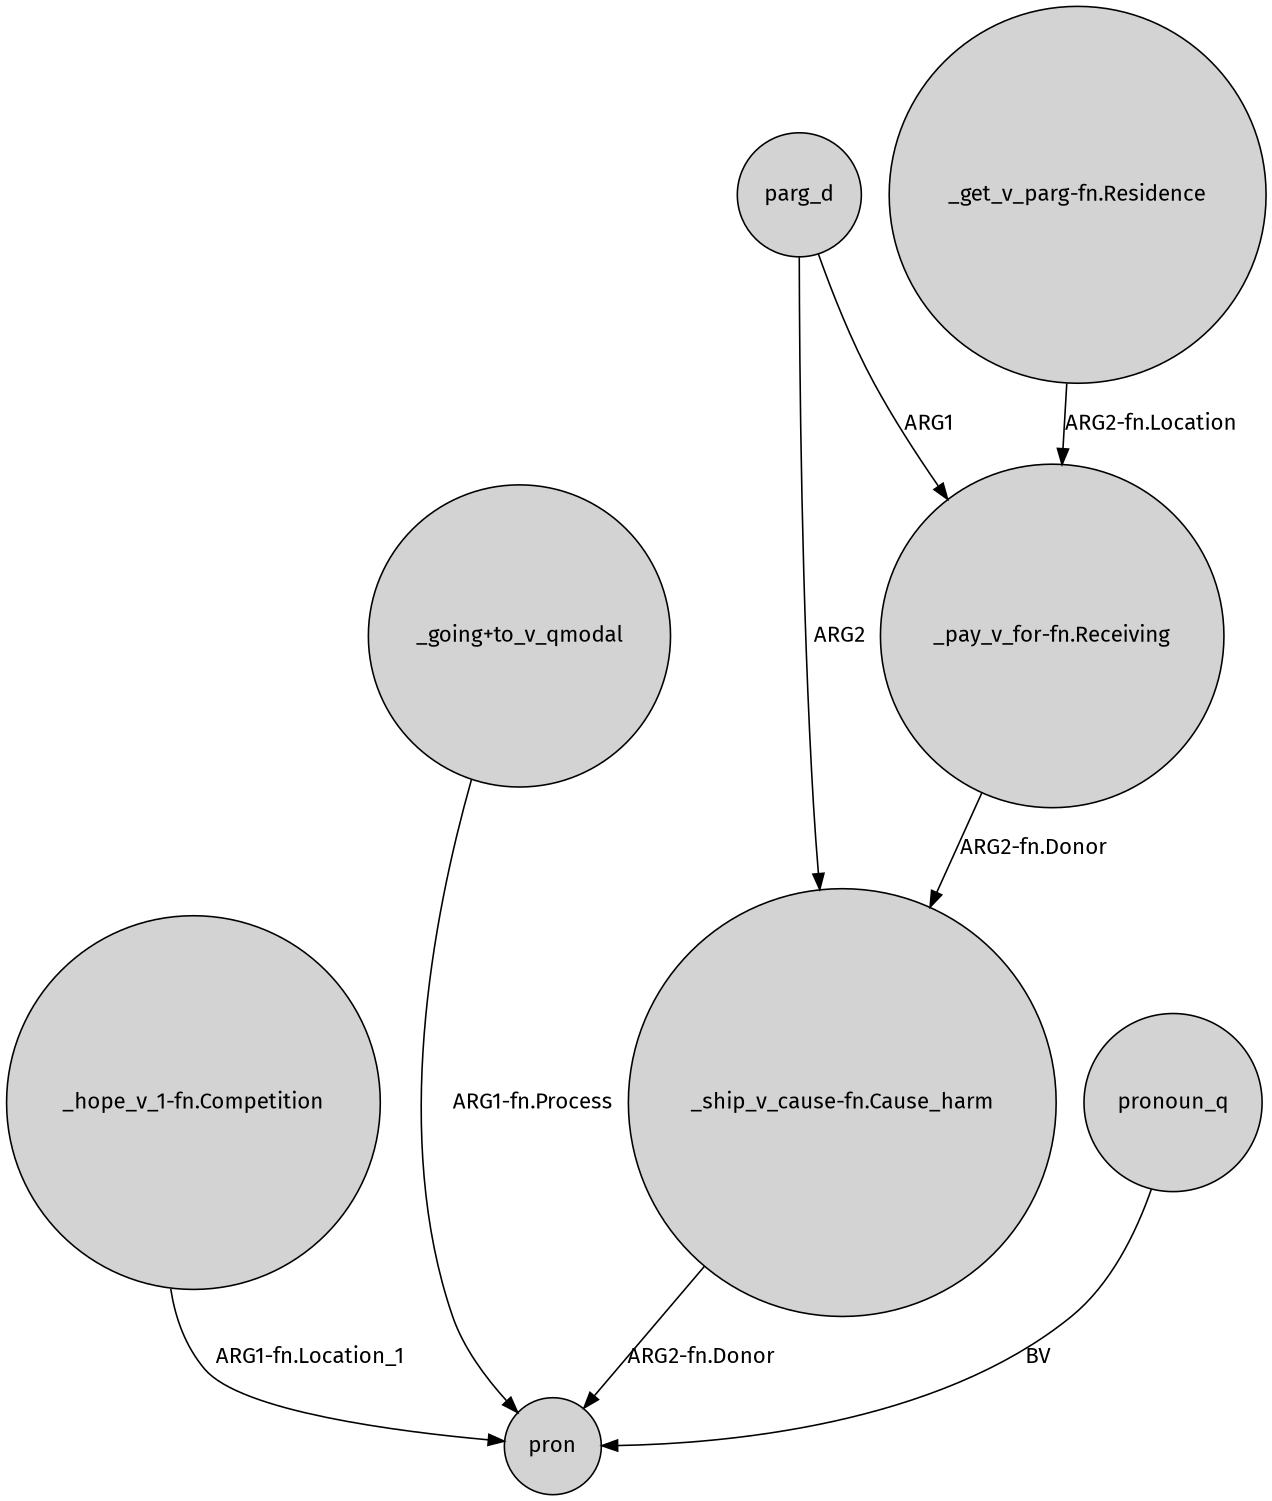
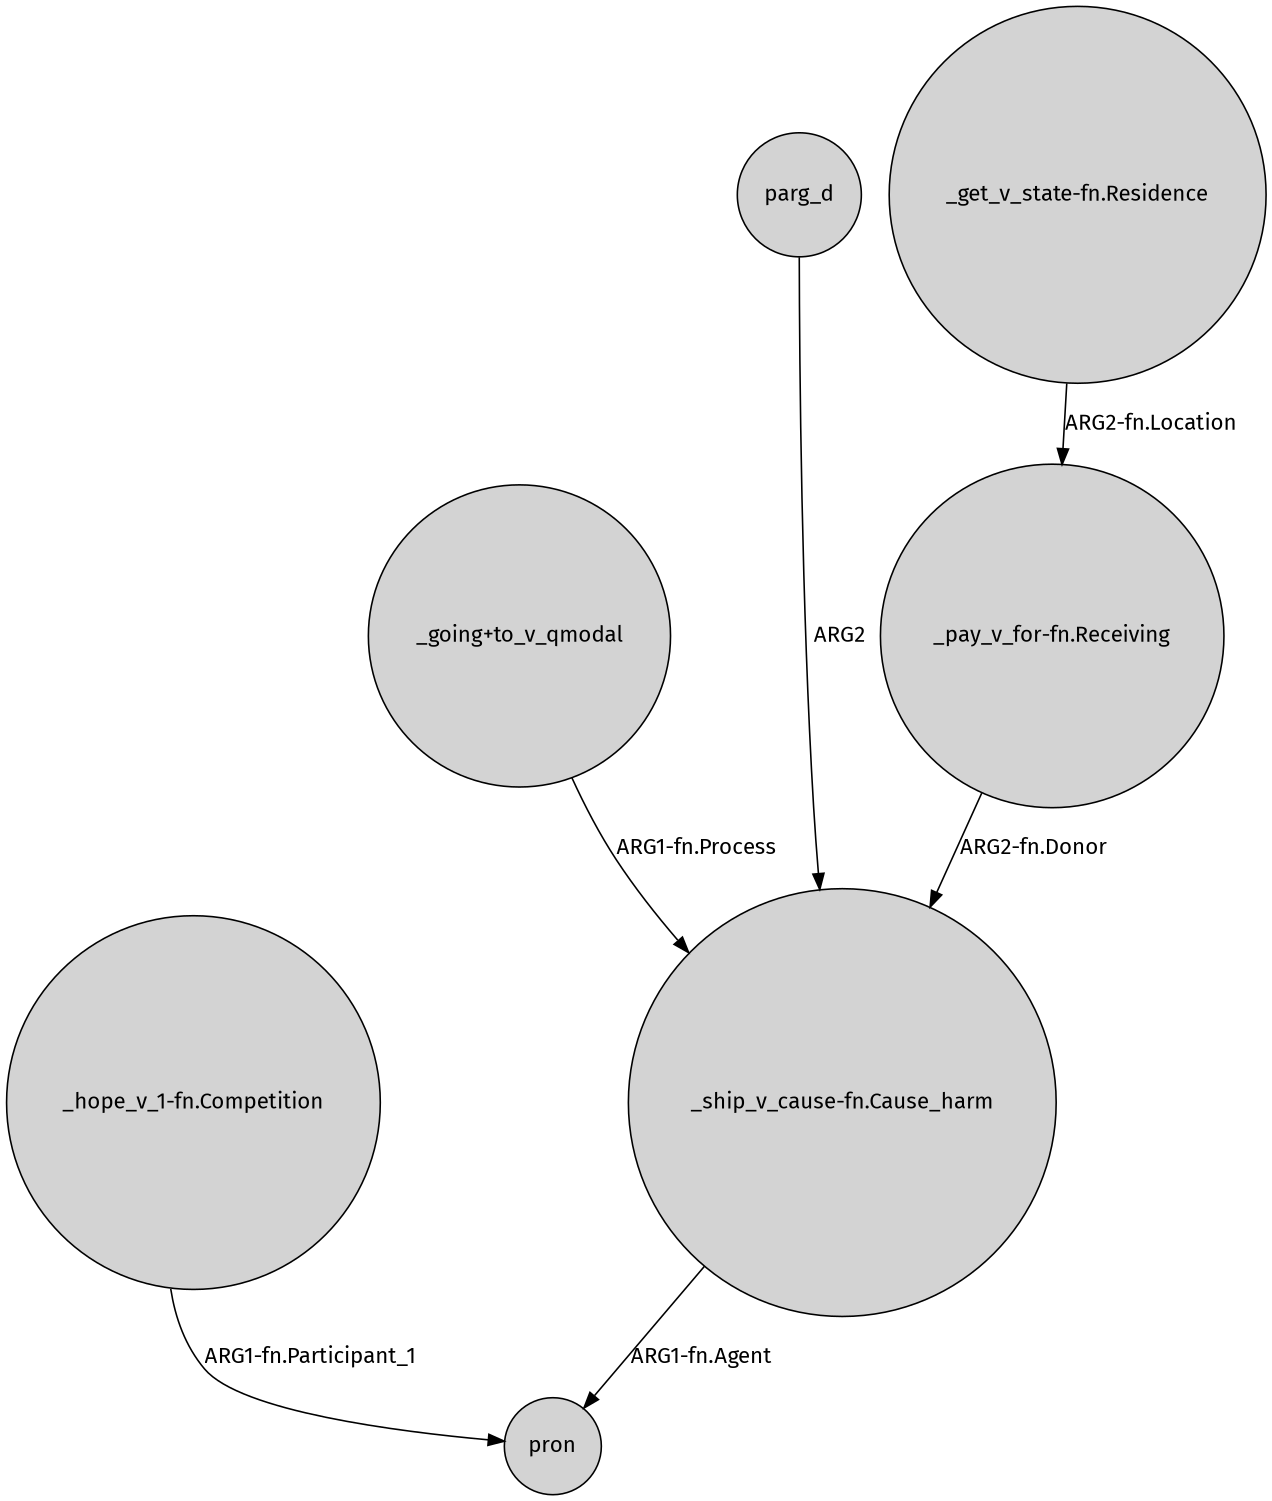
  digraph {
    fontname="Fira Sans"
    node [fontname="Fira Sans" shape=circle style=filled]
    edge [fontname="Fira Sans"]
    "_pay_v_for-fn.Receiving"
    "_ship_v_cause-fn.Cause_harm"
-   "_get_v_state-fn.Residence" [label="_get_v_parg-fn.Residence"]
+   "_get_v_state-fn.Residence"
    "_hope_v_1-fn.Competition"
    pron
    "_going+to_v_qmodal"
-   pronoun_q
    parg_d
    "_pay_v_for-fn.Receiving" -> "_ship_v_cause-fn.Cause_harm" [label="ARG2-fn.Donor"]
-   "_ship_v_cause-fn.Cause_harm" -> pron [label="ARG2-fn.Donor"]
+   "_ship_v_cause-fn.Cause_harm" -> pron [label="ARG1-fn.Agent"]
    "_get_v_state-fn.Residence" -> "_pay_v_for-fn.Receiving" [label="ARG2-fn.Location"]
-   "_hope_v_1-fn.Competition" -> pron [label="ARG1-fn.Location_1"]
-   "_going+to_v_qmodal" -> pron [label="ARG1-fn.Process"]
-   pronoun_q -> pron [label=BV]
-   parg_d -> "_pay_v_for-fn.Receiving" [label=ARG1]
+   "_hope_v_1-fn.Competition" -> pron [label="ARG1-fn.Participant_1"]
+   "_going+to_v_qmodal" -> "_ship_v_cause-fn.Cause_harm" [label="ARG1-fn.Process"]
    parg_d -> "_ship_v_cause-fn.Cause_harm" [label=ARG2]
  }
